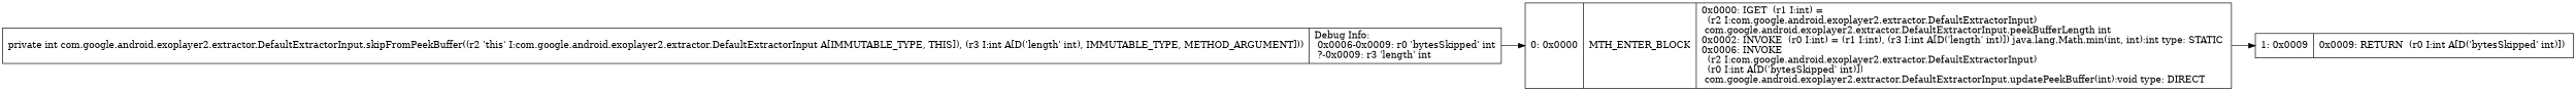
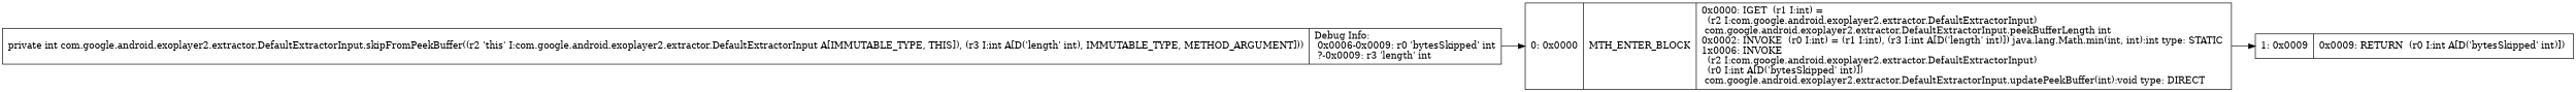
  digraph {
    rankdir=LR
    node [shape=record]
-   n1 [label="{0\:\ 0x0000|MTH_ENTER_BLOCK\l|0x0000: IGET  (r1 I:int) = \l  (r2 I:com.google.android.exoplayer2.extractor.DefaultExtractorInput)\l com.google.android.exoplayer2.extractor.DefaultExtractorInput.peekBufferLength int \l0x0002: INVOKE  (r0 I:int) = (r1 I:int), (r3 I:int A[D('length' int)]) java.lang.Math.min(int, int):int type: STATIC \l0x0006: INVOKE  \l  (r2 I:com.google.android.exoplayer2.extractor.DefaultExtractorInput)\l  (r0 I:int A[D('bytesSkipped' int)])\l com.google.android.exoplayer2.extractor.DefaultExtractorInput.updatePeekBuffer(int):void type: DIRECT \l}"]
+   n1 [label="{0\:\ 0x0000|MTH_ENTER_BLOCK\l|0x0000: IGET  (r1 I:int) = \l  (r2 I:com.google.android.exoplayer2.extractor.DefaultExtractorInput)\l com.google.android.exoplayer2.extractor.DefaultExtractorInput.peekBufferLength int \l0x0002: INVOKE  (r0 I:int) = (r1 I:int), (r3 I:int A[D('length' int)]) java.lang.Math.min(int, int):int type: STATIC \l1x0006: INVOKE  \l  (r2 I:com.google.android.exoplayer2.extractor.DefaultExtractorInput)\l  (r0 I:int A[D('bytesSkipped' int)])\l com.google.android.exoplayer2.extractor.DefaultExtractorInput.updatePeekBuffer(int):void type: DIRECT \l}"]
    n2 [label="{1\:\ 0x0009|0x0009: RETURN  (r0 I:int A[D('bytesSkipped' int)]) \l}"]
    n3 [label="{private int com.google.android.exoplayer2.extractor.DefaultExtractorInput.skipFromPeekBuffer((r2 'this' I:com.google.android.exoplayer2.extractor.DefaultExtractorInput A[IMMUTABLE_TYPE, THIS]), (r3 I:int A[D('length' int), IMMUTABLE_TYPE, METHOD_ARGUMENT]))  | Debug Info:\l  0x0006\-0x0009: r0 'bytesSkipped' int\l  ?\-0x0009: r3 'length' int\l}"]
    n1 -> n2
    n3 -> n1
  }
